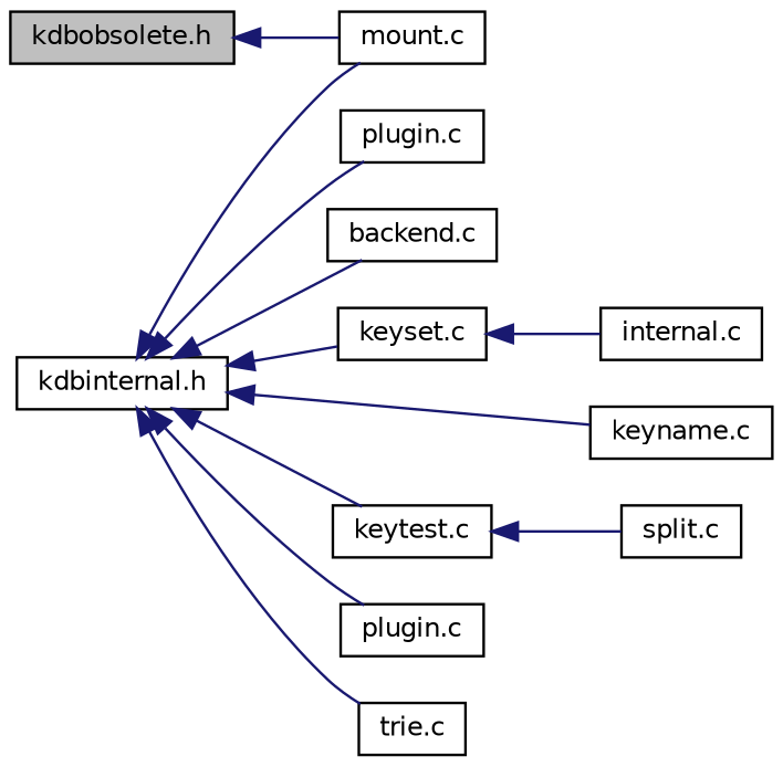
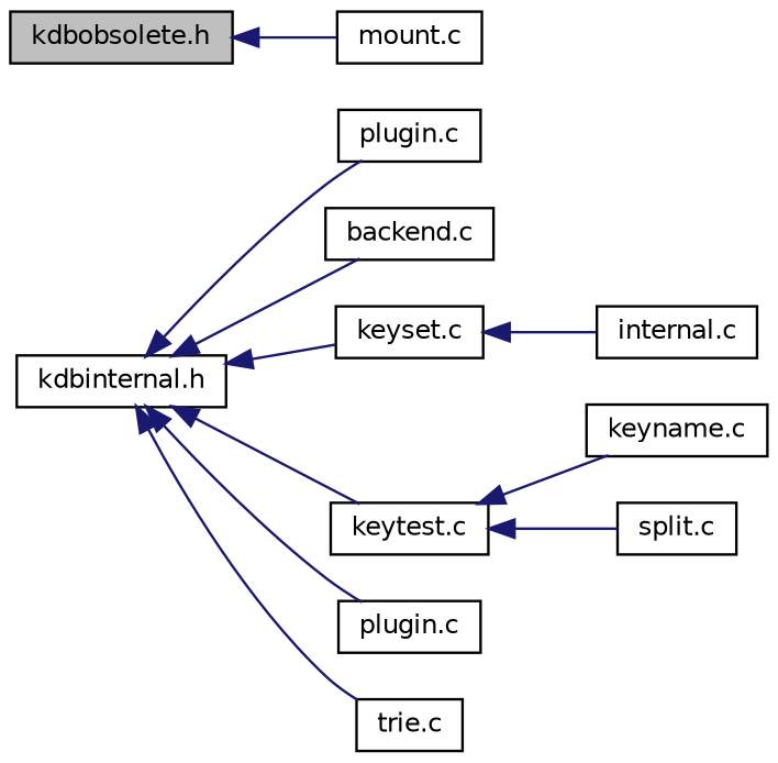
  digraph {
    rankdir=LR
    node [color=black fillcolor=white fontname=Helvetica fontsize=10 shape=record style=filled]
    edge [color=midnightblue dir=back fontname=Helvetica fontsize=10 labelfontname=Helvetica labelfontsize=10 style=solid]
    n1 [fillcolor=grey75 fontcolor=black height=0.2 label="kdbobsolete.h" width=0.4]
    n2 [height=0.2 label="mount.c" width=0.4]
    n3 [height=0.2 label="kdbinternal.h" width=0.4]
    n4 [height=0.2 label="backend.c" width=0.4]
    n5 [height=0.2 label="keyname.c" width=0.4]
    n6 [height=0.2 label="keyset.c" width=0.4]
    n7 [height=0.2 label="keytest.c" width=0.4]
    n8 [height=0.2 label="plugin.c" width=0.4]
    n9 [height=0.2 label="trie.c" width=0.4]
    n10 [height=0.2 label="plugin.c" width=0.4]
    n11 [height=0.2 label="internal.c" width=0.4]
    n12 [height=0.2 label="split.c" width=0.4]
    n1 -> n2
-   n3 -> n2
    n3 -> n4
-   n3 -> n5
+   n7 -> n5
    n3 -> n6
    n3 -> n7
    n3 -> n8
    n3 -> n9
    n3 -> n10
    n6 -> n11
    n7 -> n12
  }
